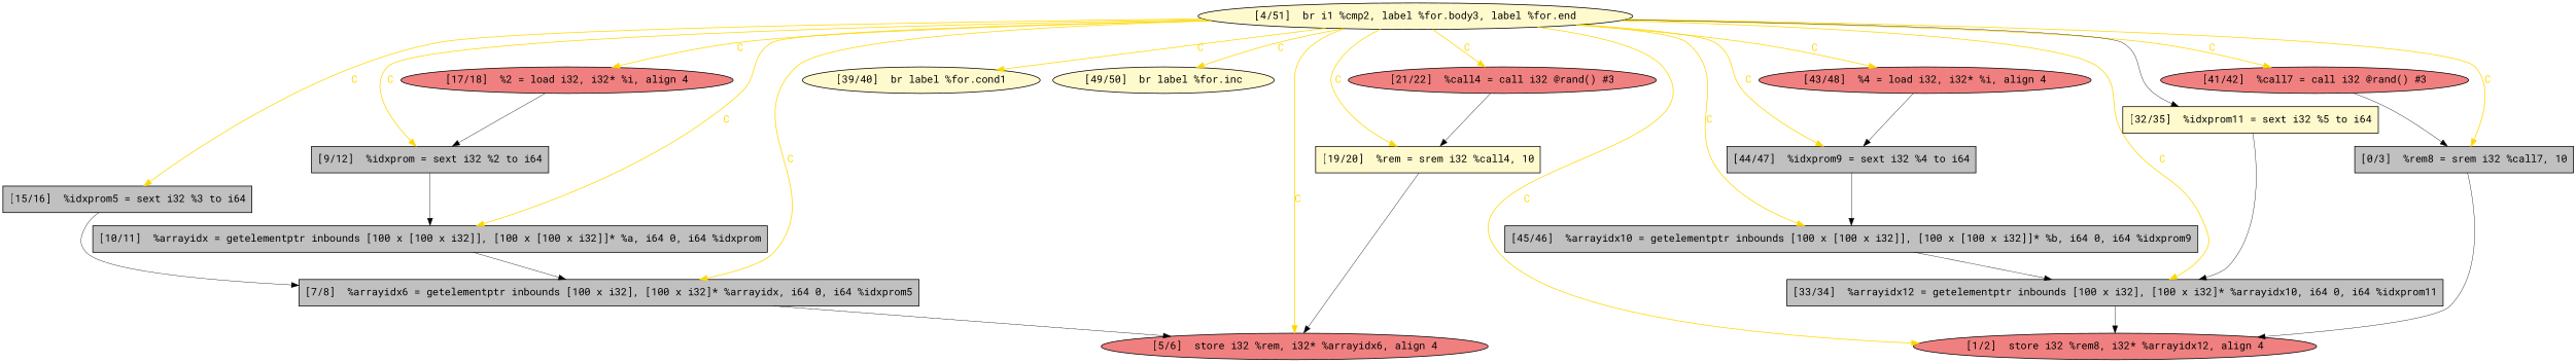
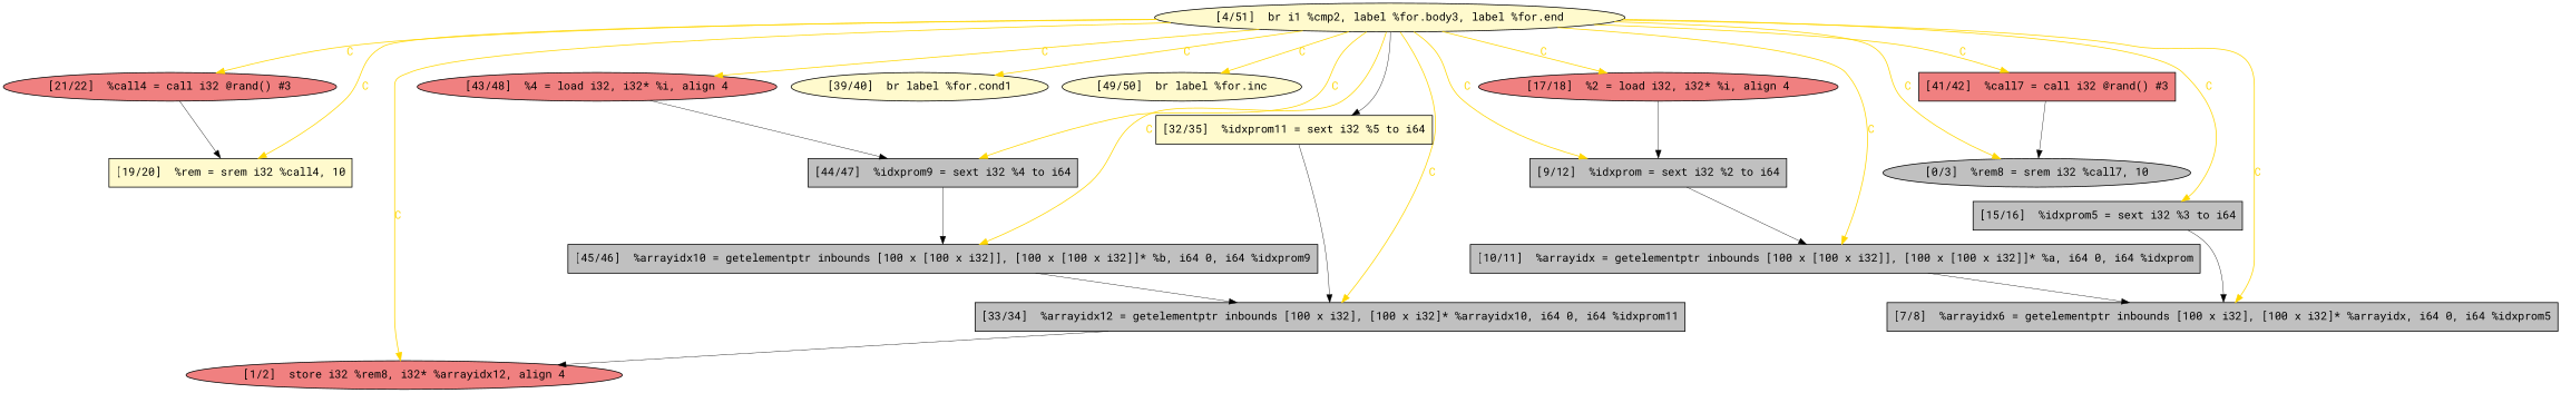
  digraph {
    fontname="Roboto Mono"
    node [fillcolor=grey fontname="Roboto Mono" shape=rectangle style=filled]
    edge [color=gold fontcolor=gold fontname="Roboto Mono" penwidth=1.0 style=solid]
    n1 [fillcolor=lemonchiffon label="[19/20]  %rem = srem i32 %call4, 10"]
-   n2 [fillcolor=lightcoral label="[5/6]  store i32 %rem, i32* %arrayidx6, align 4" shape=ellipse]
    n3 [fillcolor=lightcoral label="[21/22]  %call4 = call i32 @rand() #3" shape=ellipse]
    n4 [label="[33/34]  %arrayidx12 = getelementptr inbounds [100 x i32], [100 x i32]* %arrayidx10, i64 0, i64 %idxprom11"]
    n5 [fillcolor=lightcoral label="[1/2]  store i32 %rem8, i32* %arrayidx12, align 4" shape=ellipse]
    n6 [fillcolor=lemonchiffon label="[39/40]  br label %for.cond1" shape=ellipse]
    n7 [fillcolor=lemonchiffon label="[49/50]  br label %for.inc" shape=ellipse]
    n8 [label="[10/11]  %arrayidx = getelementptr inbounds [100 x [100 x i32]], [100 x [100 x i32]]* %a, i64 0, i64 %idxprom"]
    n9 [label="[7/8]  %arrayidx6 = getelementptr inbounds [100 x i32], [100 x i32]* %arrayidx, i64 0, i64 %idxprom5"]
    n10 [fillcolor=lightcoral label="[43/48]  %4 = load i32, i32* %i, align 4" shape=ellipse]
    n11 [label="[44/47]  %idxprom9 = sext i32 %4 to i64"]
    n12 [label="[45/46]  %arrayidx10 = getelementptr inbounds [100 x [100 x i32]], [100 x [100 x i32]]* %b, i64 0, i64 %idxprom9"]
    n13 [label="[15/16]  %idxprom5 = sext i32 %3 to i64"]
    n14 [label="[9/12]  %idxprom = sext i32 %2 to i64"]
-   n15 [fillcolor=lightcoral label="[41/42]  %call7 = call i32 @rand() #3" shape=ellipse]
-   n16 [label="[0/3]  %rem8 = srem i32 %call7, 10"]
+   n15 [fillcolor=lightcoral label="[41/42]  %call7 = call i32 @rand() #3" shape=box]
+   n16 [label="[0/3]  %rem8 = srem i32 %call7, 10" shape=ellipse]
    n17 [fillcolor=lightcoral label="[17/18]  %2 = load i32, i32* %i, align 4" shape=ellipse]
    n18 [fillcolor=lemonchiffon label="[4/51]  br i1 %cmp2, label %for.body3, label %for.end" shape=ellipse]
    n19 [fillcolor=lemonchiffon label="[32/35]  %idxprom11 = sext i32 %5 to i64"]
-   n1 -> n2 [color=black fontcolor=black penwidth=0.5]
    n3 -> n1 [color=black fontcolor=black penwidth=0.5]
    n4 -> n5 [color=black fontcolor=black penwidth=0.5]
    n8 -> n9 [color=black fontcolor=black penwidth=0.5]
-   n9 -> n2 [color=black fontcolor=black penwidth=0.5]
    n10 -> n11 [color=black fontcolor=black penwidth=0.5]
    n11 -> n12 [color=black fontcolor=black penwidth=0.5]
    n12 -> n4 [color=black fontcolor=black penwidth=0.5]
    n13 -> n9 [color=black fontcolor=black penwidth=0.5]
    n14 -> n8 [color=black fontcolor=black penwidth=0.5]
    n15 -> n16 [color=black fontcolor=black penwidth=0.5]
-   n16 -> n5 [color=black fontcolor=black penwidth=0.5]
    n17 -> n14 [color=black fontcolor=black penwidth=0.5]
    n18 -> n1 [label=C]
-   n18 -> n2 [label=C]
    n18 -> n3 [label=C]
    n18 -> n4 [label=C]
    n18 -> n5 [label=C]
    n18 -> n6 [label=C]
    n18 -> n7 [label=C]
    n18 -> n8 [label=C]
    n18 -> n9 [label=C]
    n18 -> n10 [label=C]
    n18 -> n11 [label=C]
    n18 -> n12 [label=C]
    n18 -> n13 [label=C]
    n18 -> n14 [label=C]
    n18 -> n15 [label=C]
    n18 -> n16 [label=C]
    n18 -> n17 [label=C]
    n18 -> n19 [color=black fontcolor=black penwidth=0.5]
    n19 -> n4 [color=black fontcolor=black penwidth=0.5]
  }
